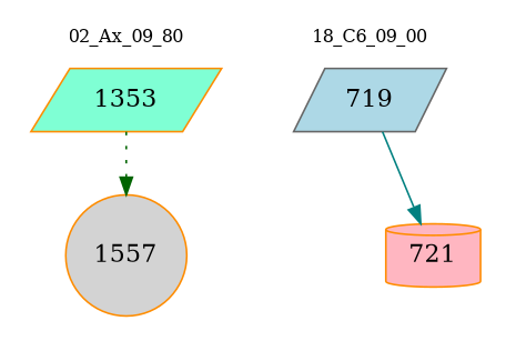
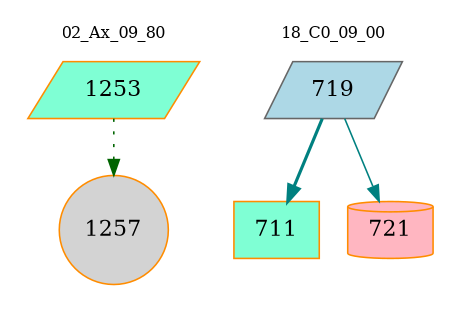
  digraph {
    node [color=darkorange fillcolor=aquamarine shape=parallelogram style=filled]
    edge [color=teal]
-   n1 [label=1353]
-   n2 [fillcolor=lightgrey label=1557 shape=circle]
+   n1 [label=1253]
+   n2 [fillcolor=lightgrey label=1257 shape=circle]
    n3 [color=gray40 fillcolor=lightblue label=719]
+   n4 [label=711 shape=box]
    n5 [fillcolor=lightpink label=721 shape=cylinder]
    subgraph cluster_1 {
      color=white
      fontsize=10
      label="02_Ax_09_80"
      n1
      n2
    }
    subgraph cluster_2 {
      color=white
      fontsize=10
-     label="18_C6_09_00"
+     label="18_C0_09_00"
      n3
+     n4
      n5
    }
    n1 -> n2 [color=darkgreen style=dotted]
+   n3 -> n4 [style=bold]
    n3 -> n5 [style=solid]
  }
